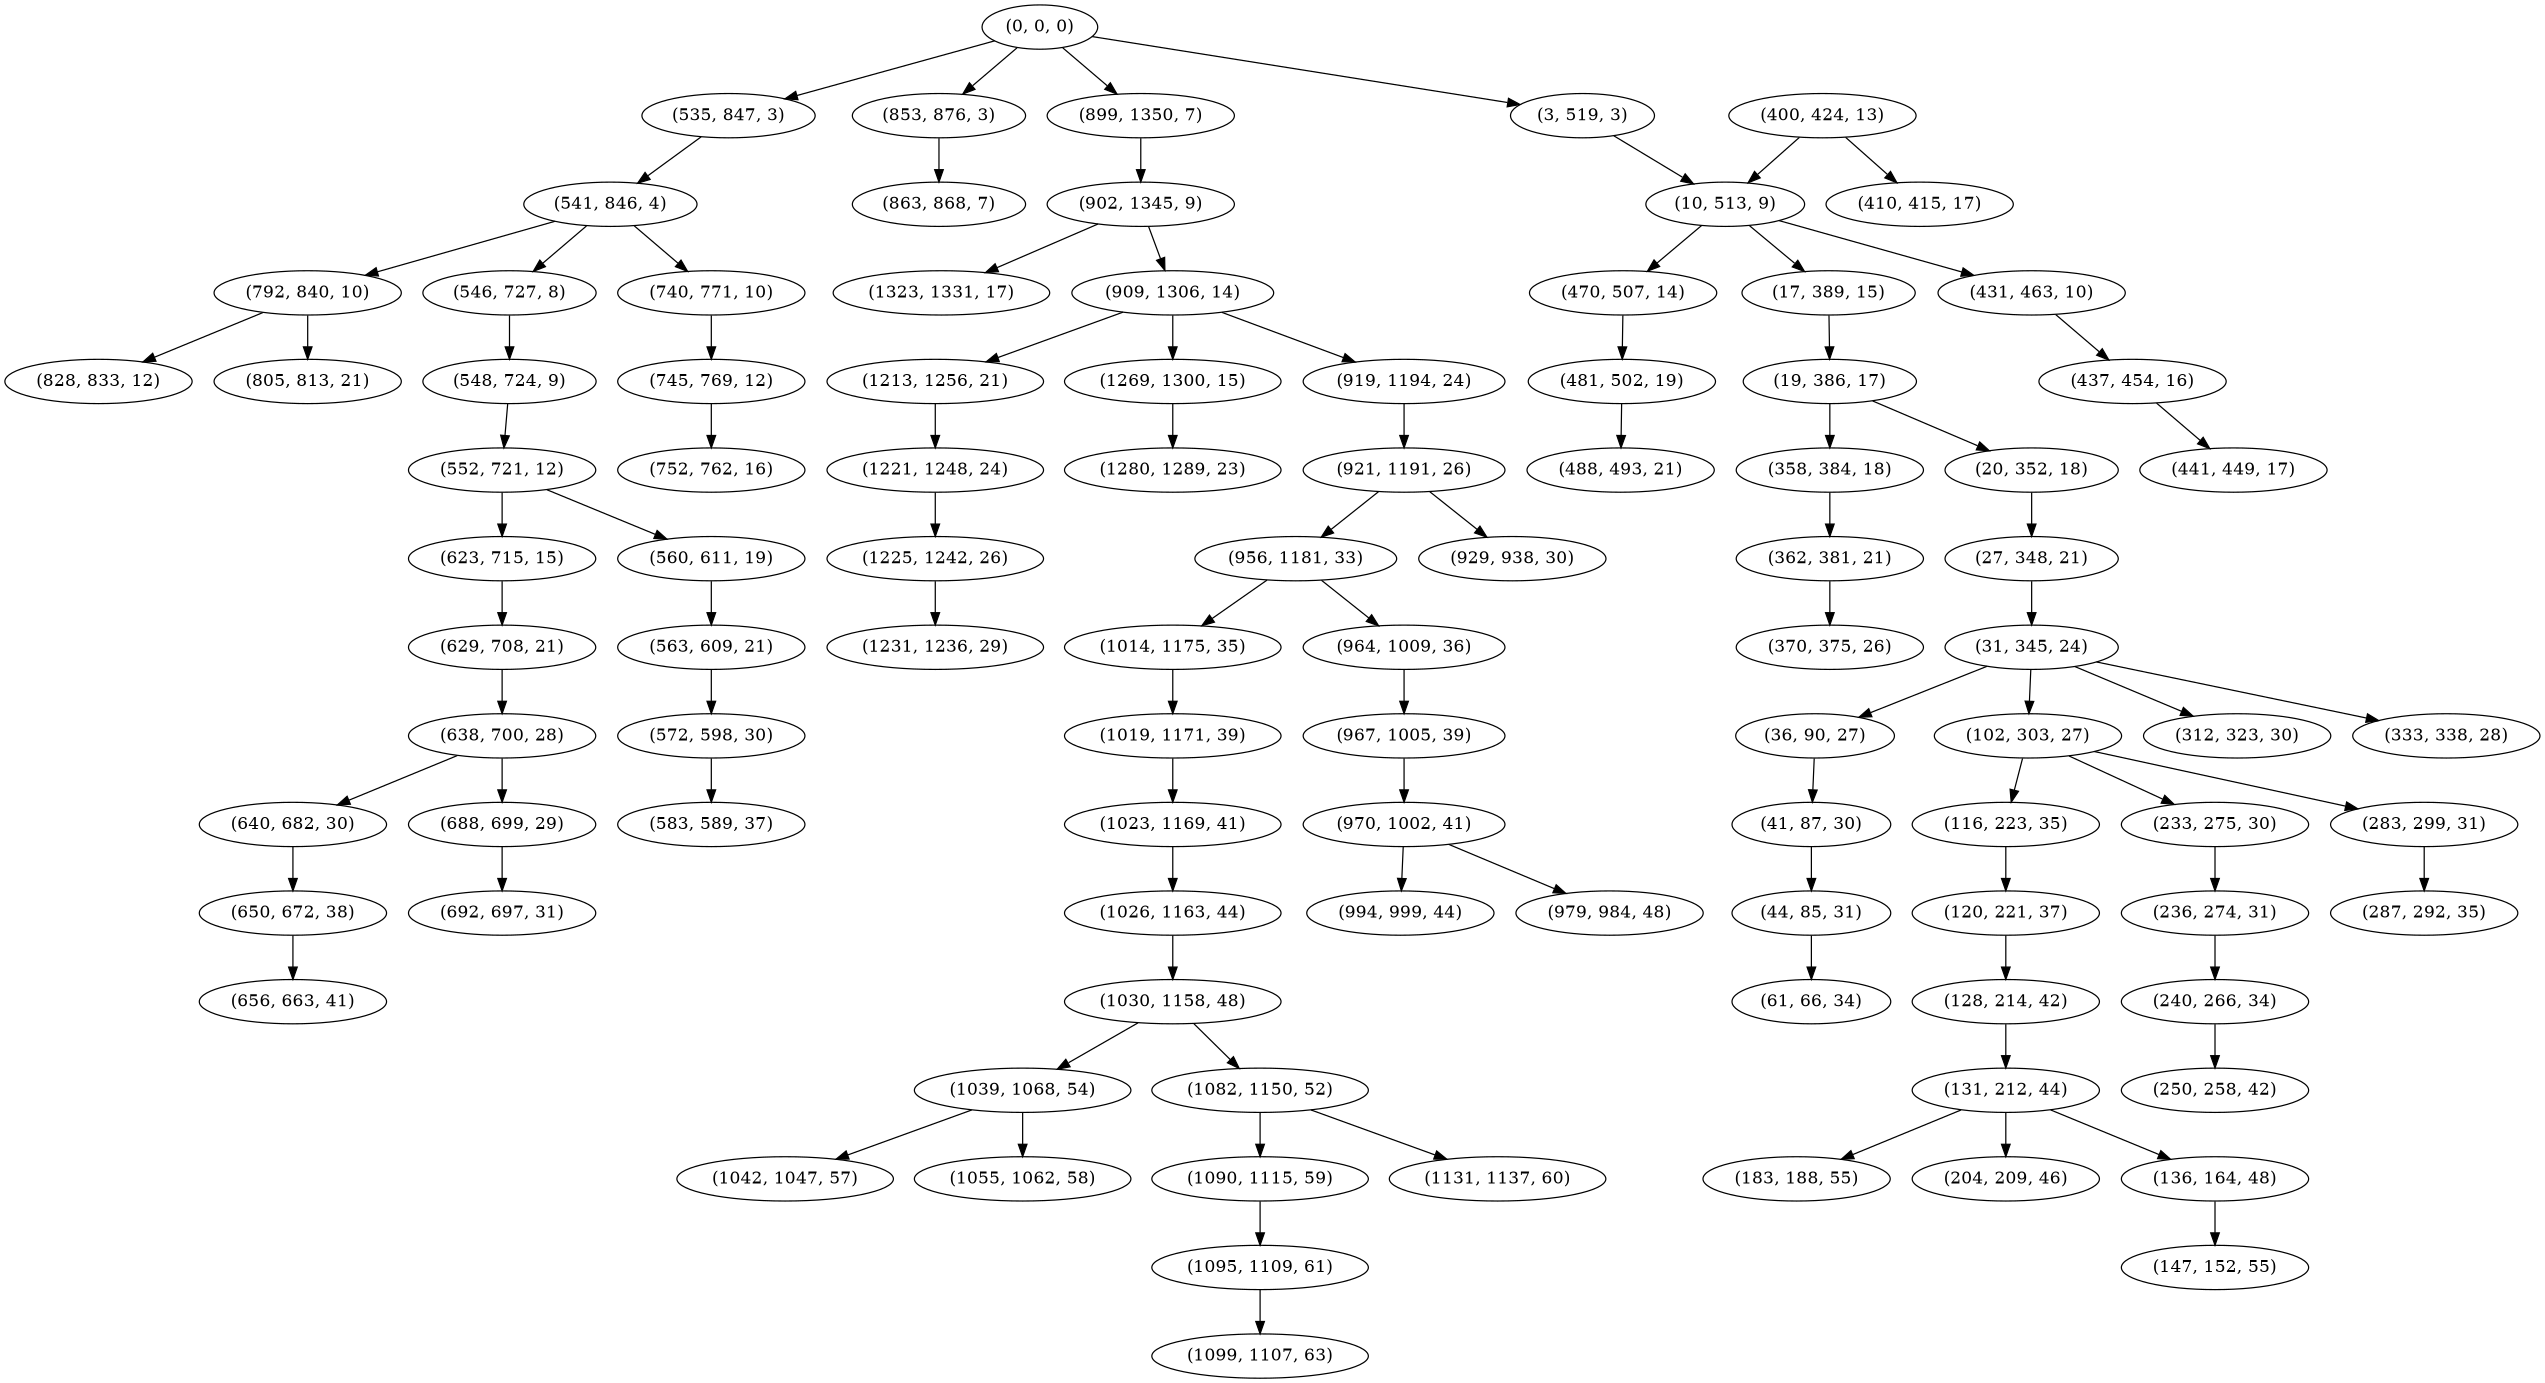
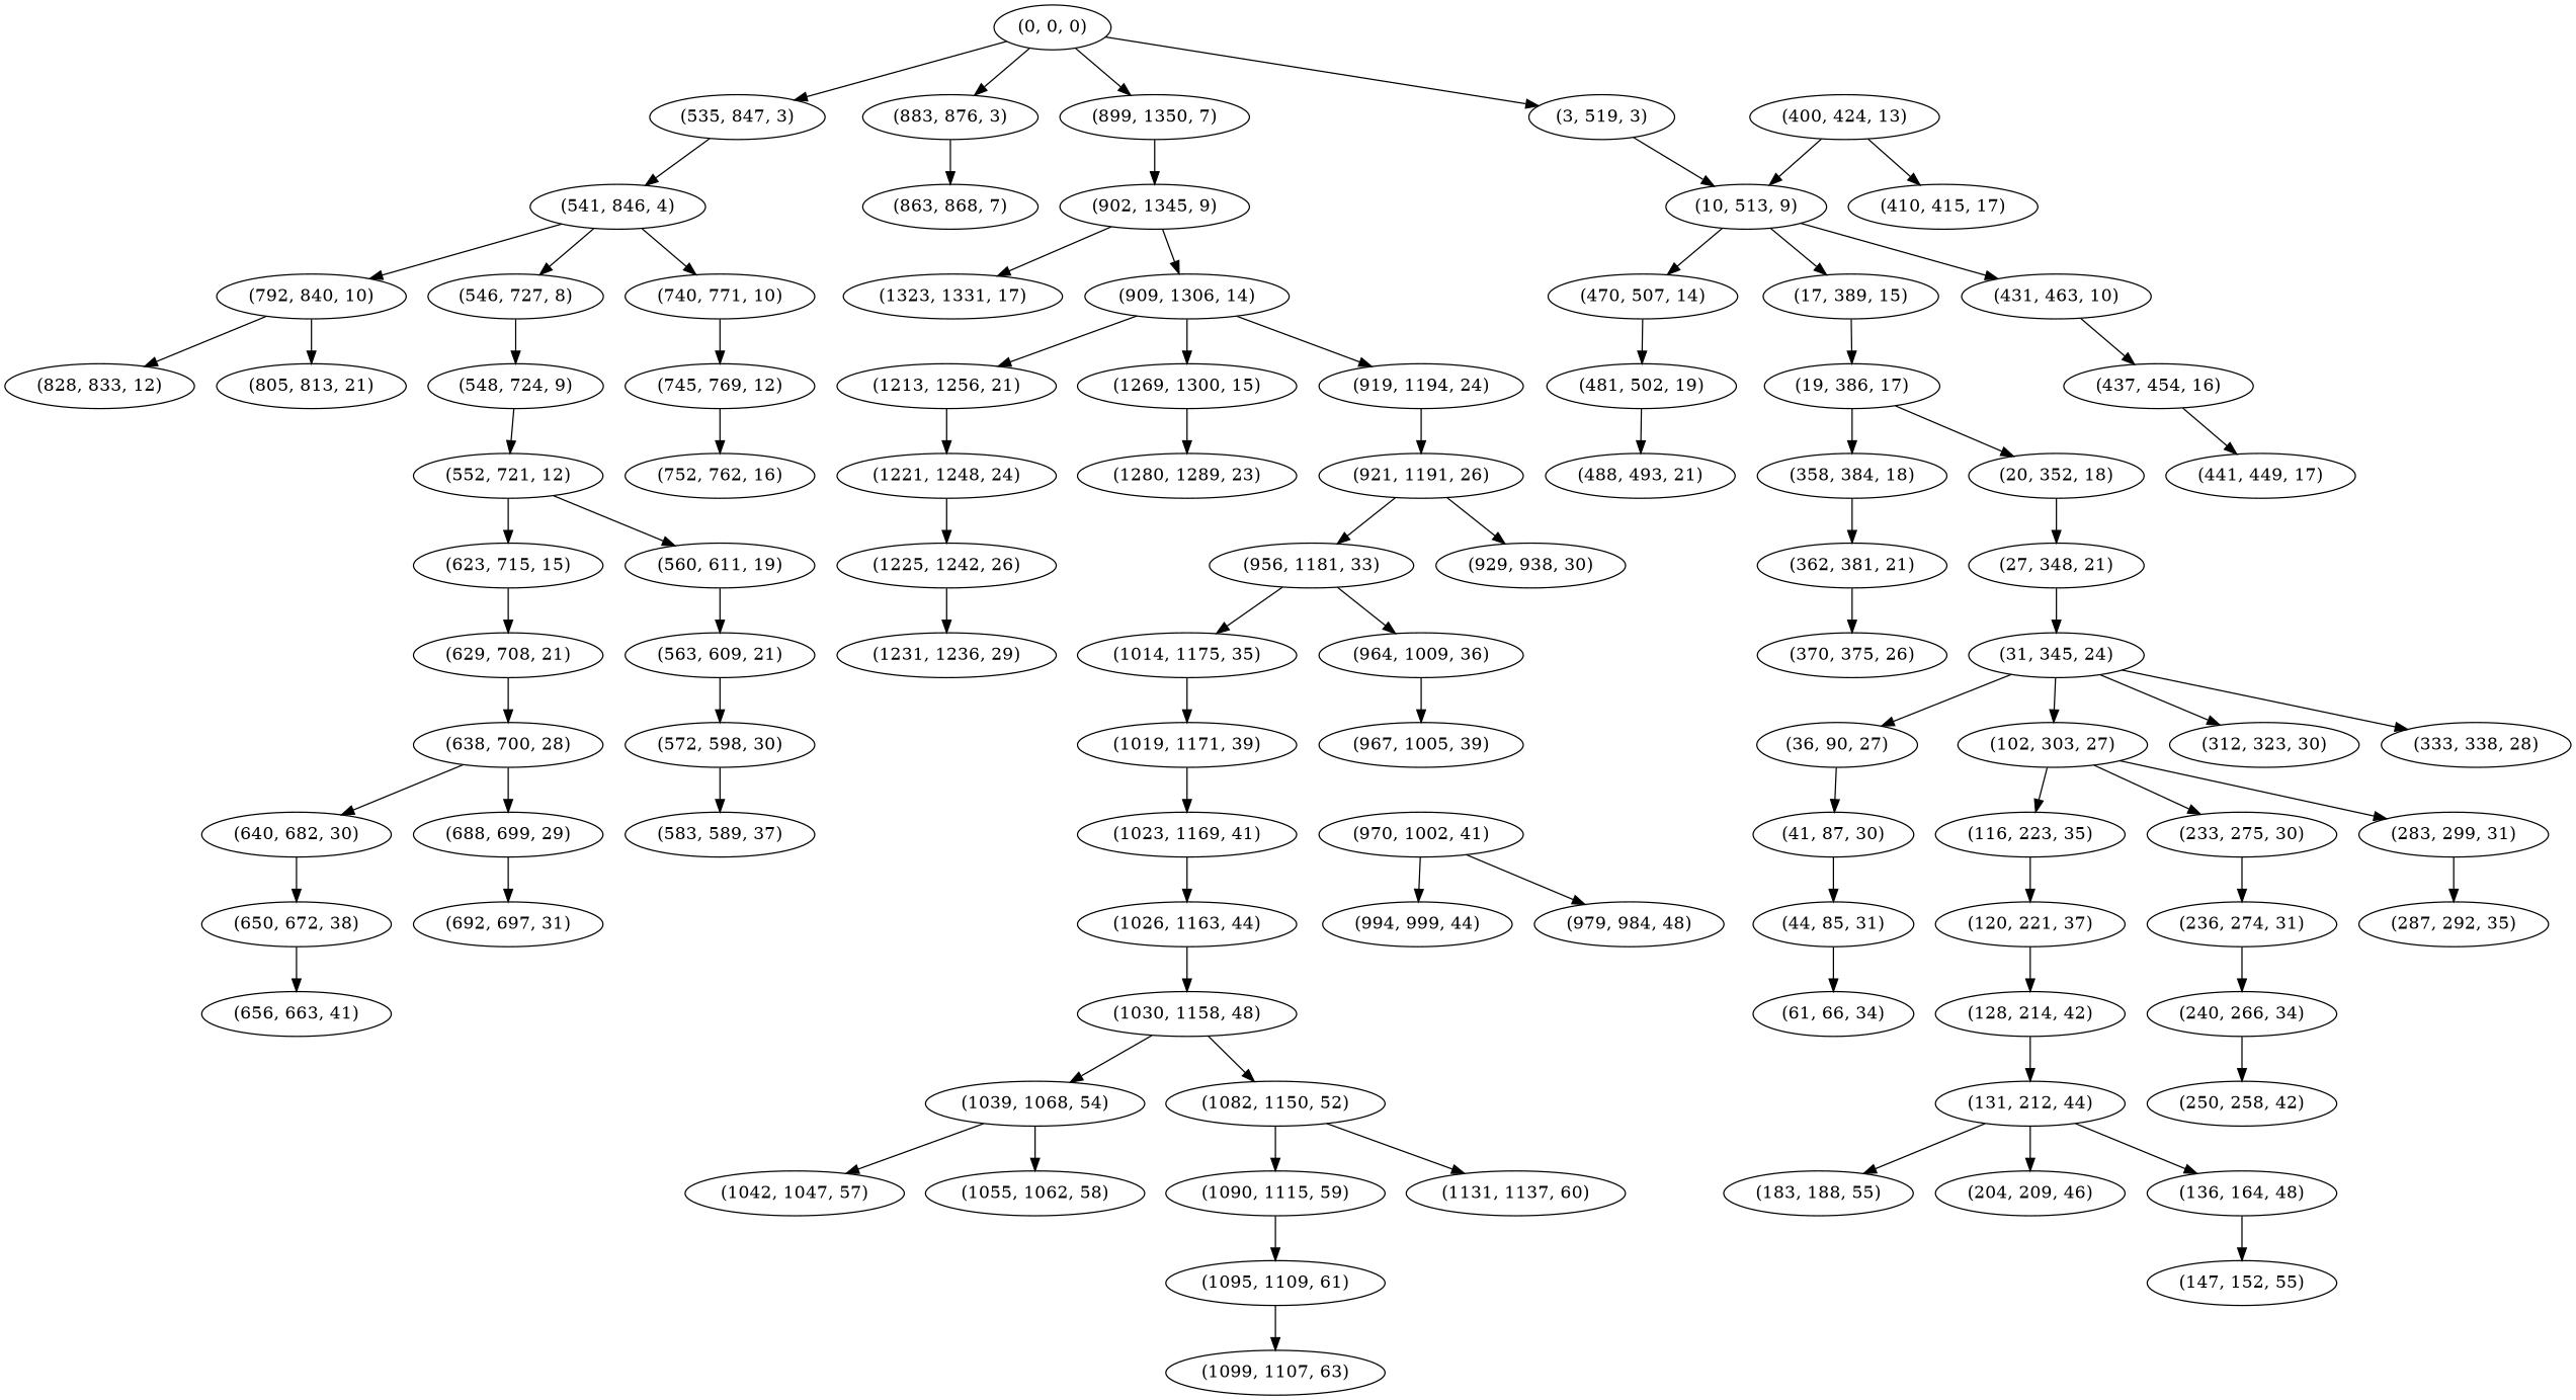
  digraph {
    "(0, 0, 0)"
    "(3, 519, 3)"
    "(535, 847, 3)"
-   "(853, 876, 3)"
+   "(853, 876, 3)" [label="(883, 876, 3)"]
    "(899, 1350, 7)"
    "(10, 513, 9)"
    "(541, 846, 4)"
    "(863, 868, 7)"
    "(902, 1345, 9)"
    "(17, 389, 15)"
    "(431, 463, 10)"
    "(470, 507, 14)"
    "(19, 386, 17)"
    "(400, 424, 13)"
    "(410, 415, 17)"
    "(437, 454, 16)"
    "(481, 502, 19)"
    "(20, 352, 18)"
    "(358, 384, 18)"
    "(27, 348, 21)"
    "(362, 381, 21)"
    "(31, 345, 24)"
    "(36, 90, 27)"
    "(102, 303, 27)"
    "(312, 323, 30)"
    "(333, 338, 28)"
    "(41, 87, 30)"
    "(116, 223, 35)"
    "(233, 275, 30)"
    "(283, 299, 31)"
    "(44, 85, 31)"
    "(61, 66, 34)"
    "(120, 221, 37)"
    "(236, 274, 31)"
    "(287, 292, 35)"
    "(128, 214, 42)"
    "(131, 212, 44)"
    "(136, 164, 48)"
    "(183, 188, 55)"
    "(204, 209, 46)"
    "(147, 152, 55)"
    "(240, 266, 34)"
    "(250, 258, 42)"
    "(370, 375, 26)"
    "(441, 449, 17)"
    "(488, 493, 21)"
    "(546, 727, 8)"
    "(740, 771, 10)"
    "(792, 840, 10)"
    "(548, 724, 9)"
    "(745, 769, 12)"
    "(805, 813, 21)"
    "(828, 833, 12)"
    "(552, 721, 12)"
    "(560, 611, 19)"
    "(623, 715, 15)"
    "(563, 609, 21)"
    "(629, 708, 21)"
    "(572, 598, 30)"
    "(583, 589, 37)"
    "(638, 700, 28)"
    "(640, 682, 30)"
    "(688, 699, 29)"
    "(650, 672, 38)"
    "(692, 697, 31)"
    "(656, 663, 41)"
    "(752, 762, 16)"
    "(909, 1306, 14)"
    "(1323, 1331, 17)"
    "(919, 1194, 24)"
    "(1213, 1256, 21)"
    "(1269, 1300, 15)"
    "(921, 1191, 26)"
    "(1221, 1248, 24)"
    "(1280, 1289, 23)"
    "(929, 938, 30)"
    "(956, 1181, 33)"
    "(964, 1009, 36)"
    "(1014, 1175, 35)"
    "(967, 1005, 39)"
    "(1019, 1171, 39)"
    "(970, 1002, 41)"
    "(979, 984, 48)"
    "(994, 999, 44)"
    "(1023, 1169, 41)"
    "(1026, 1163, 44)"
    "(1030, 1158, 48)"
    "(1039, 1068, 54)"
    "(1082, 1150, 52)"
    "(1042, 1047, 57)"
    "(1055, 1062, 58)"
    "(1090, 1115, 59)"
    "(1131, 1137, 60)"
    "(1095, 1109, 61)"
    "(1099, 1107, 63)"
    "(1225, 1242, 26)"
    "(1231, 1236, 29)"
    "(0, 0, 0)" -> "(3, 519, 3)"
    "(0, 0, 0)" -> "(535, 847, 3)"
    "(0, 0, 0)" -> "(853, 876, 3)"
    "(0, 0, 0)" -> "(899, 1350, 7)"
    "(3, 519, 3)" -> "(10, 513, 9)"
    "(535, 847, 3)" -> "(541, 846, 4)"
    "(853, 876, 3)" -> "(863, 868, 7)"
    "(899, 1350, 7)" -> "(902, 1345, 9)"
    "(10, 513, 9)" -> "(17, 389, 15)"
    "(10, 513, 9)" -> "(431, 463, 10)"
    "(10, 513, 9)" -> "(470, 507, 14)"
    "(541, 846, 4)" -> "(546, 727, 8)"
    "(541, 846, 4)" -> "(740, 771, 10)"
    "(541, 846, 4)" -> "(792, 840, 10)"
    "(902, 1345, 9)" -> "(909, 1306, 14)"
    "(902, 1345, 9)" -> "(1323, 1331, 17)"
    "(17, 389, 15)" -> "(19, 386, 17)"
    "(431, 463, 10)" -> "(437, 454, 16)"
    "(470, 507, 14)" -> "(481, 502, 19)"
    "(19, 386, 17)" -> "(20, 352, 18)"
    "(19, 386, 17)" -> "(358, 384, 18)"
    "(400, 424, 13)" -> "(10, 513, 9)"
    "(400, 424, 13)" -> "(410, 415, 17)"
    "(437, 454, 16)" -> "(441, 449, 17)"
    "(481, 502, 19)" -> "(488, 493, 21)"
    "(20, 352, 18)" -> "(27, 348, 21)"
    "(358, 384, 18)" -> "(362, 381, 21)"
    "(27, 348, 21)" -> "(31, 345, 24)"
    "(362, 381, 21)" -> "(370, 375, 26)"
    "(31, 345, 24)" -> "(36, 90, 27)"
    "(31, 345, 24)" -> "(102, 303, 27)"
    "(31, 345, 24)" -> "(312, 323, 30)"
    "(31, 345, 24)" -> "(333, 338, 28)"
    "(36, 90, 27)" -> "(41, 87, 30)"
    "(102, 303, 27)" -> "(116, 223, 35)"
    "(102, 303, 27)" -> "(233, 275, 30)"
    "(102, 303, 27)" -> "(283, 299, 31)"
    "(41, 87, 30)" -> "(44, 85, 31)"
    "(116, 223, 35)" -> "(120, 221, 37)"
    "(233, 275, 30)" -> "(236, 274, 31)"
    "(283, 299, 31)" -> "(287, 292, 35)"
    "(44, 85, 31)" -> "(61, 66, 34)"
    "(120, 221, 37)" -> "(128, 214, 42)"
    "(236, 274, 31)" -> "(240, 266, 34)"
    "(128, 214, 42)" -> "(131, 212, 44)"
    "(131, 212, 44)" -> "(136, 164, 48)"
    "(131, 212, 44)" -> "(183, 188, 55)"
    "(131, 212, 44)" -> "(204, 209, 46)"
    "(136, 164, 48)" -> "(147, 152, 55)"
    "(240, 266, 34)" -> "(250, 258, 42)"
    "(546, 727, 8)" -> "(548, 724, 9)"
    "(740, 771, 10)" -> "(745, 769, 12)"
    "(792, 840, 10)" -> "(805, 813, 21)"
    "(792, 840, 10)" -> "(828, 833, 12)"
    "(548, 724, 9)" -> "(552, 721, 12)"
    "(745, 769, 12)" -> "(752, 762, 16)"
    "(552, 721, 12)" -> "(560, 611, 19)"
    "(552, 721, 12)" -> "(623, 715, 15)"
    "(560, 611, 19)" -> "(563, 609, 21)"
    "(623, 715, 15)" -> "(629, 708, 21)"
    "(563, 609, 21)" -> "(572, 598, 30)"
    "(629, 708, 21)" -> "(638, 700, 28)"
    "(572, 598, 30)" -> "(583, 589, 37)"
    "(638, 700, 28)" -> "(640, 682, 30)"
    "(638, 700, 28)" -> "(688, 699, 29)"
    "(640, 682, 30)" -> "(650, 672, 38)"
    "(688, 699, 29)" -> "(692, 697, 31)"
    "(650, 672, 38)" -> "(656, 663, 41)"
    "(909, 1306, 14)" -> "(919, 1194, 24)"
    "(909, 1306, 14)" -> "(1213, 1256, 21)"
    "(909, 1306, 14)" -> "(1269, 1300, 15)"
    "(919, 1194, 24)" -> "(921, 1191, 26)"
    "(1213, 1256, 21)" -> "(1221, 1248, 24)"
    "(1269, 1300, 15)" -> "(1280, 1289, 23)"
    "(921, 1191, 26)" -> "(929, 938, 30)"
    "(921, 1191, 26)" -> "(956, 1181, 33)"
    "(1221, 1248, 24)" -> "(1225, 1242, 26)"
    "(956, 1181, 33)" -> "(964, 1009, 36)"
    "(956, 1181, 33)" -> "(1014, 1175, 35)"
    "(964, 1009, 36)" -> "(967, 1005, 39)"
    "(1014, 1175, 35)" -> "(1019, 1171, 39)"
-   "(967, 1005, 39)" -> "(970, 1002, 41)"
    "(1019, 1171, 39)" -> "(1023, 1169, 41)"
    "(970, 1002, 41)" -> "(979, 984, 48)"
    "(970, 1002, 41)" -> "(994, 999, 44)"
    "(1023, 1169, 41)" -> "(1026, 1163, 44)"
    "(1026, 1163, 44)" -> "(1030, 1158, 48)"
    "(1030, 1158, 48)" -> "(1039, 1068, 54)"
    "(1030, 1158, 48)" -> "(1082, 1150, 52)"
    "(1039, 1068, 54)" -> "(1042, 1047, 57)"
    "(1039, 1068, 54)" -> "(1055, 1062, 58)"
    "(1082, 1150, 52)" -> "(1090, 1115, 59)"
    "(1082, 1150, 52)" -> "(1131, 1137, 60)"
    "(1090, 1115, 59)" -> "(1095, 1109, 61)"
    "(1095, 1109, 61)" -> "(1099, 1107, 63)"
    "(1225, 1242, 26)" -> "(1231, 1236, 29)"
  }
